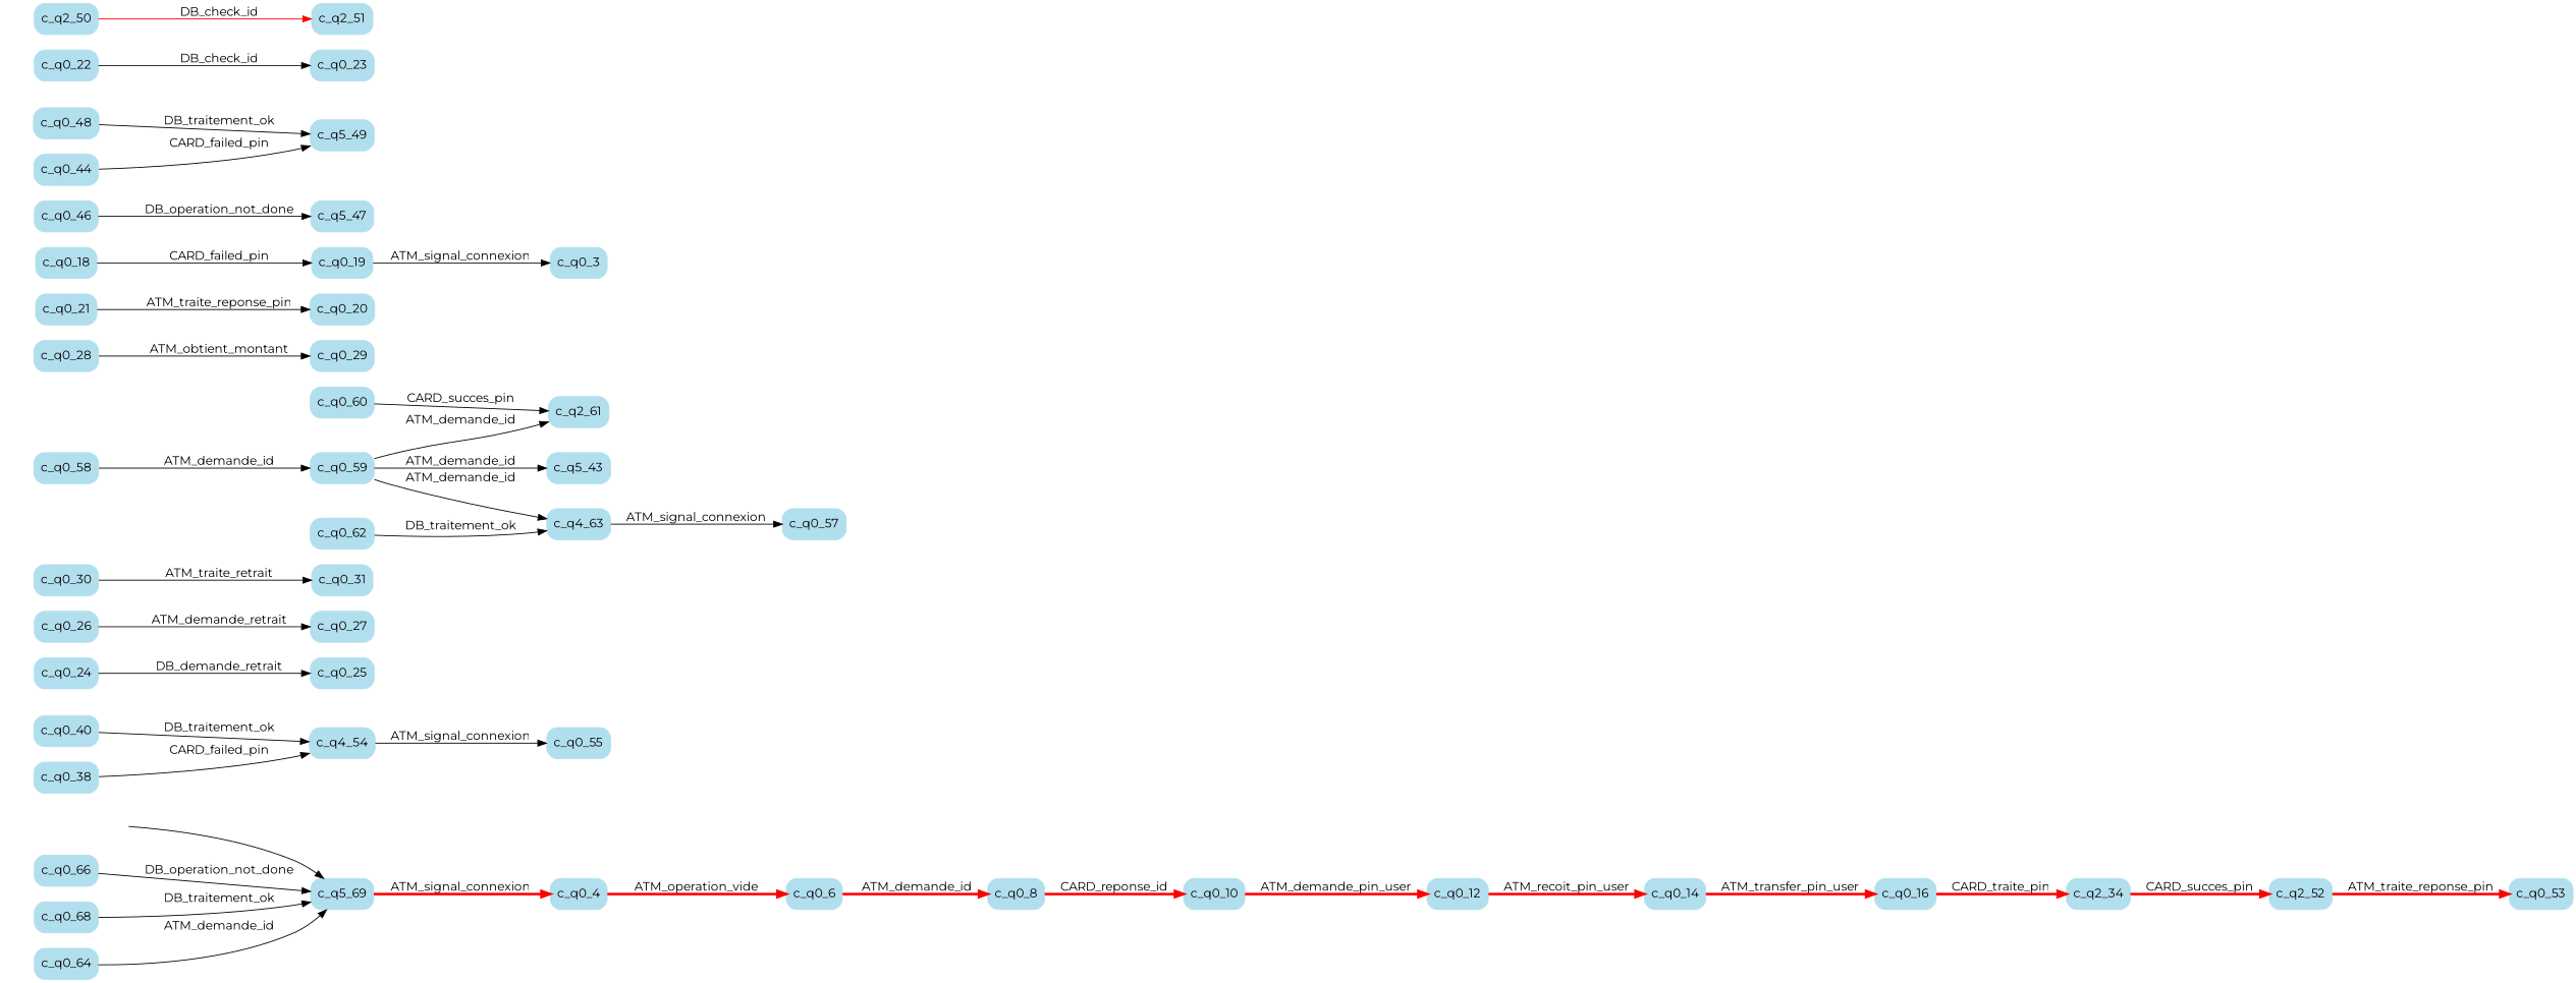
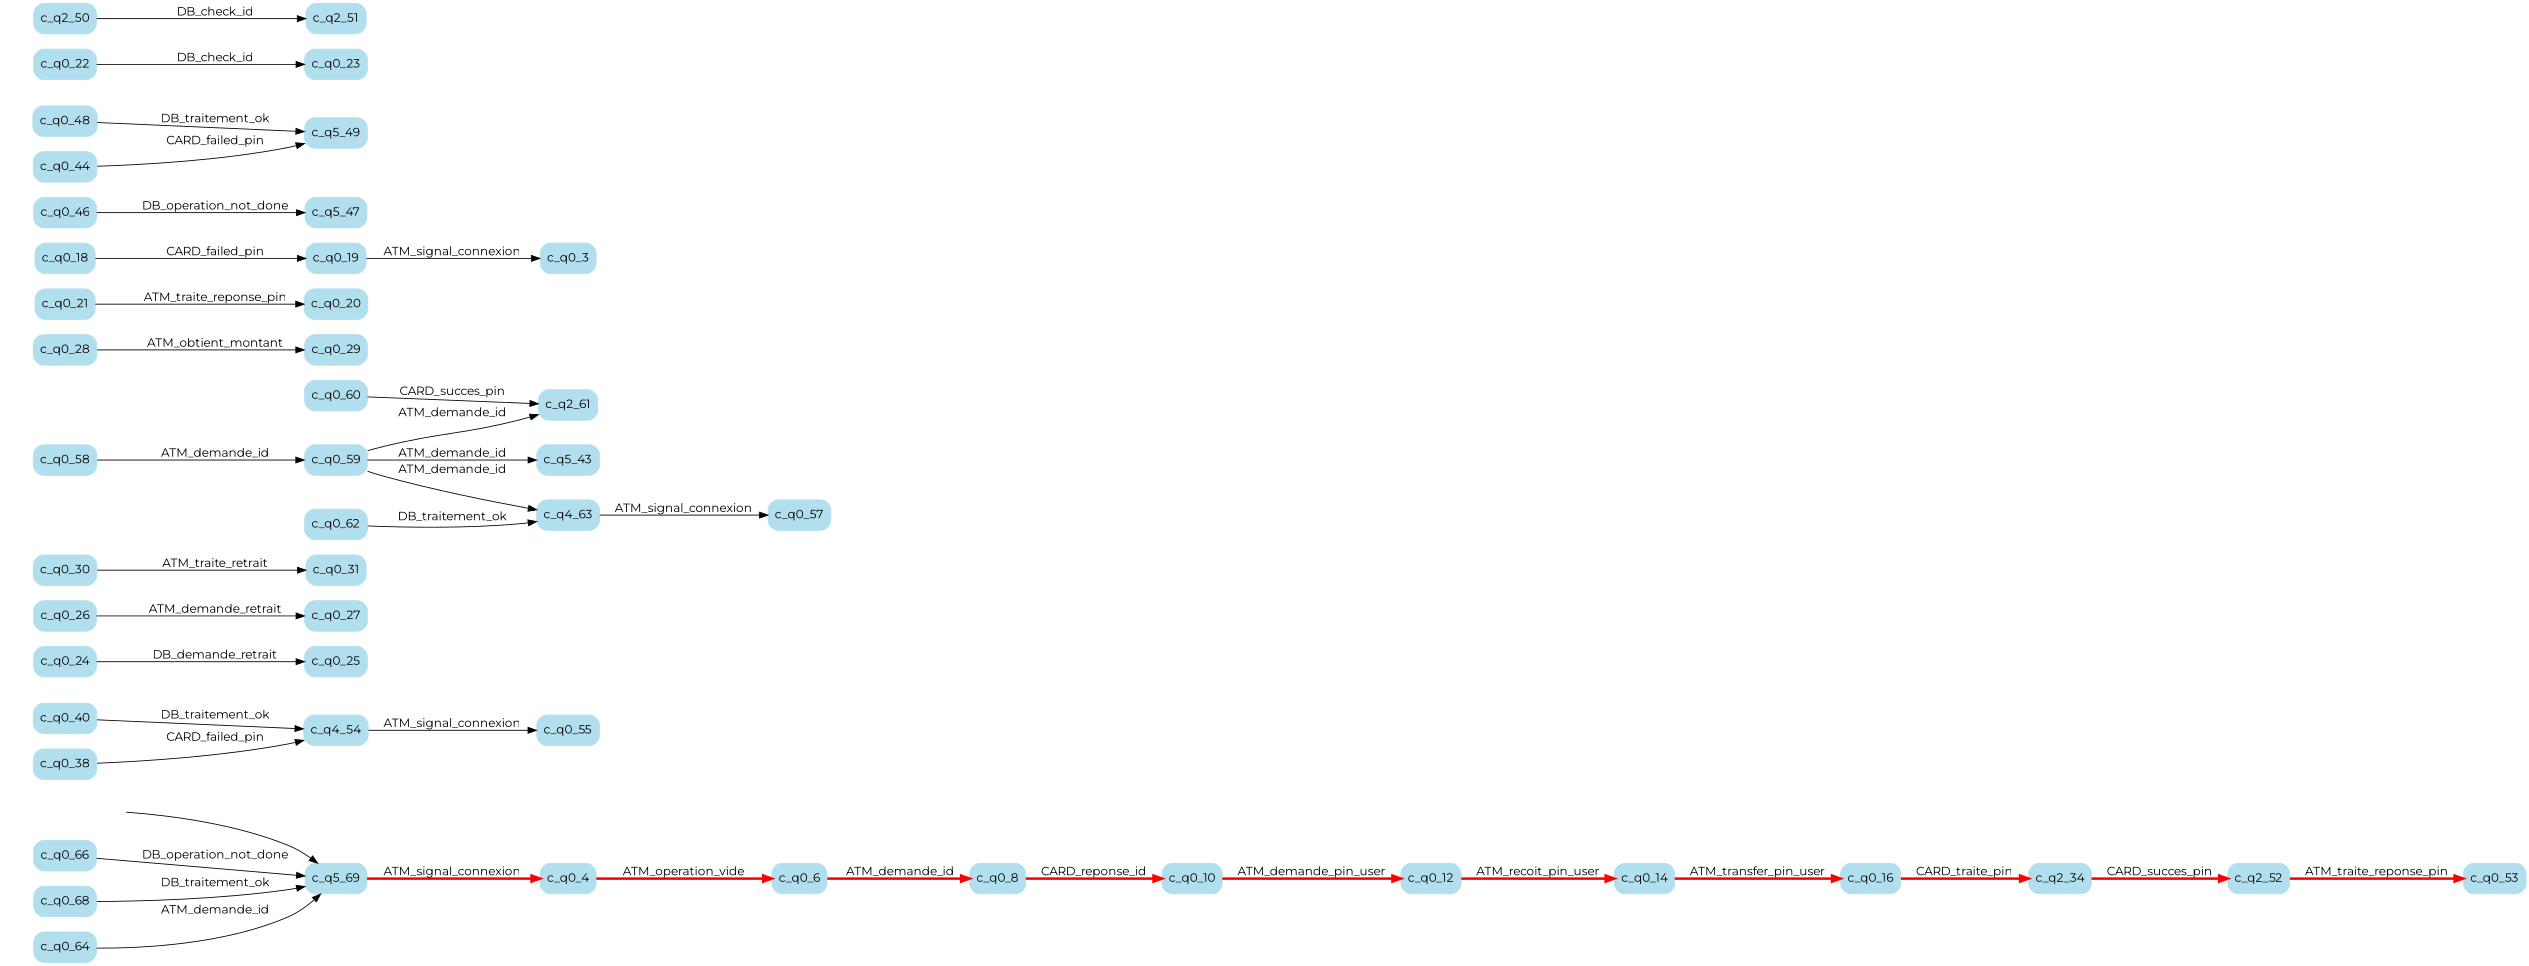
  digraph {
    fontname=Montserrat
    rankdir=LR
    node [fontname=Montserrat style="rounded, filled" color=lightblue2 shape=box]
    edge [fontname=Montserrat]
    start_c_q5_69 [style=invisible color="" shape=""]
    n2 [label=c_q5_69]
    n3 [label=c_q0_4]
    n4 [label=c_q0_6]
    n5 [label=c_q0_40]
    n6 [label=c_q4_54]
    n7 [label=c_q0_55]
    n8 [label=c_q0_24]
    n9 [label=c_q0_25]
    n10 [label=c_q0_27]
    n11 [label=c_q0_30]
    n12 [label=c_q0_31]
    n13 [label=c_q4_63]
    n14 [label=c_q0_57]
    n15 [label=c_q0_29]
    n16 [label=c_q0_20]
    n17 [label=c_q0_21]
    n18 [label=c_q0_10]
    n19 [label=c_q0_12]
    n20 [label=c_q0_14]
    n21 [label=c_q0_18]
    n22 [label=c_q0_19]
    n23 [label=c_q0_3]
    n24 [label=c_q0_62]
    n25 [label=c_q0_8]
    n26 [label=c_q2_52]
    n27 [label=c_q0_53]
    n28 [label=c_q0_46]
    n29 [label=c_q5_47]
    n30 [label=c_q0_60]
    n31 [label=c_q2_61]
    n32 [label=c_q0_48]
    n33 [label=c_q5_49]
    n34 [label=c_q0_22]
    n35 [label=c_q0_23]
    n36 [label=c_q2_51]
    n37 [label=c_q0_26]
    n38 [label=c_q0_28]
    n39 [label=c_q0_44]
    n40 [label=c_q0_59]
    n41 [label=c_q5_43]
    n42 [label=c_q0_16]
    n43 [label=c_q0_58]
    n44 [label=c_q0_66]
    n45 [label=c_q2_34]
    n46 [label=c_q0_68]
    n47 [label=c_q0_64]
    n48 [label=c_q2_50]
    n49 [label=c_q0_38]
    start_c_q5_69 -> n2
    n2 -> n3 [color=red label=ATM_signal_connexion penwidth=3]
    n3 -> n4 [color=red label=ATM_operation_vide penwidth=3]
    n4 -> n25 [color=red label=ATM_demande_id penwidth=3]
    n5 -> n6 [label=DB_traitement_ok]
    n6 -> n7 [label=ATM_signal_connexion]
    n8 -> n9 [label=DB_demande_retrait]
    n11 -> n12 [label=ATM_traite_retrait]
    n13 -> n14 [label=ATM_signal_connexion]
    n17 -> n16 [label=ATM_traite_reponse_pin]
    n18 -> n19 [color=red label=ATM_demande_pin_user penwidth=3]
    n19 -> n20 [color=red label=ATM_recoit_pin_user penwidth=3]
    n20 -> n42 [color=red label=ATM_transfer_pin_user penwidth=3]
    n21 -> n22 [label=CARD_failed_pin]
    n22 -> n23 [label=ATM_signal_connexion]
    n24 -> n13 [label=DB_traitement_ok]
    n25 -> n18 [color=red label=CARD_reponse_id penwidth=3]
    n26 -> n27 [color=red label=ATM_traite_reponse_pin penwidth=3]
    n28 -> n29 [label=DB_operation_not_done]
    n30 -> n31 [label=CARD_succes_pin]
    n32 -> n33 [label=DB_traitement_ok]
    n34 -> n35 [label=DB_check_id]
    n37 -> n10 [label=ATM_demande_retrait]
    n38 -> n15 [label=ATM_obtient_montant]
    n39 -> n33 [label=CARD_failed_pin]
    n40 -> n13 [label=ATM_demande_id]
    n40 -> n31 [label=ATM_demande_id]
    n40 -> n41 [label=ATM_demande_id]
    n42 -> n45 [color=red label=CARD_traite_pin penwidth=3]
    n43 -> n40 [label=ATM_demande_id]
    n44 -> n2 [label=DB_operation_not_done]
    n45 -> n26 [color=red label=CARD_succes_pin penwidth=3]
    n46 -> n2 [label=DB_traitement_ok]
    n47 -> n2 [label=ATM_demande_id]
-   n48 -> n36 [label=DB_check_id color=red]
+   n48 -> n36 [label=DB_check_id]
    n49 -> n6 [label=CARD_failed_pin]
  }
